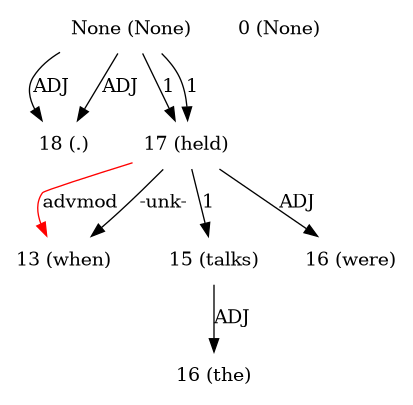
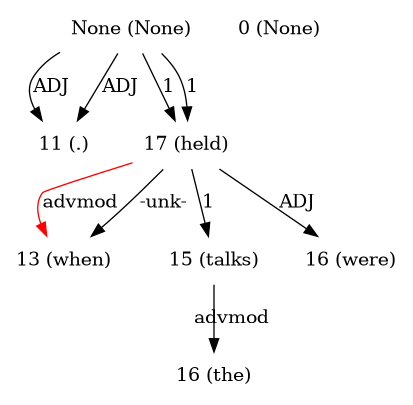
  digraph {
    node [color=purple shape=plaintext]
    edge [dir=forward]
    n1 [color=black label="None (None)"]
-   n2 [label="18 (.)"]
+   n2 [label="11 (.)"]
    n3 [label="17 (held)"]
    n4 [color=blue label="13 (when)"]
    n5 [label="15 (talks)"]
    n6 [label="16 (were)"]
    n7 [color=darkorange label="16 (the)"]
    n8 [color=blue label="0 (None)"]
    n1 -> n2 [label=ADJ]
    n1 -> n2 [label=ADJ]
    n1 -> n3 [label=1]
    n1 -> n3 [label=1]
    n3 -> n4 [color=red label=advmod]
    n3 -> n4 [label="-unk-"]
    n3 -> n5 [label=1]
    n3 -> n6 [label=ADJ]
-   n5 -> n7 [label=ADJ]
+   n5 -> n7 [label=advmod]
  }
